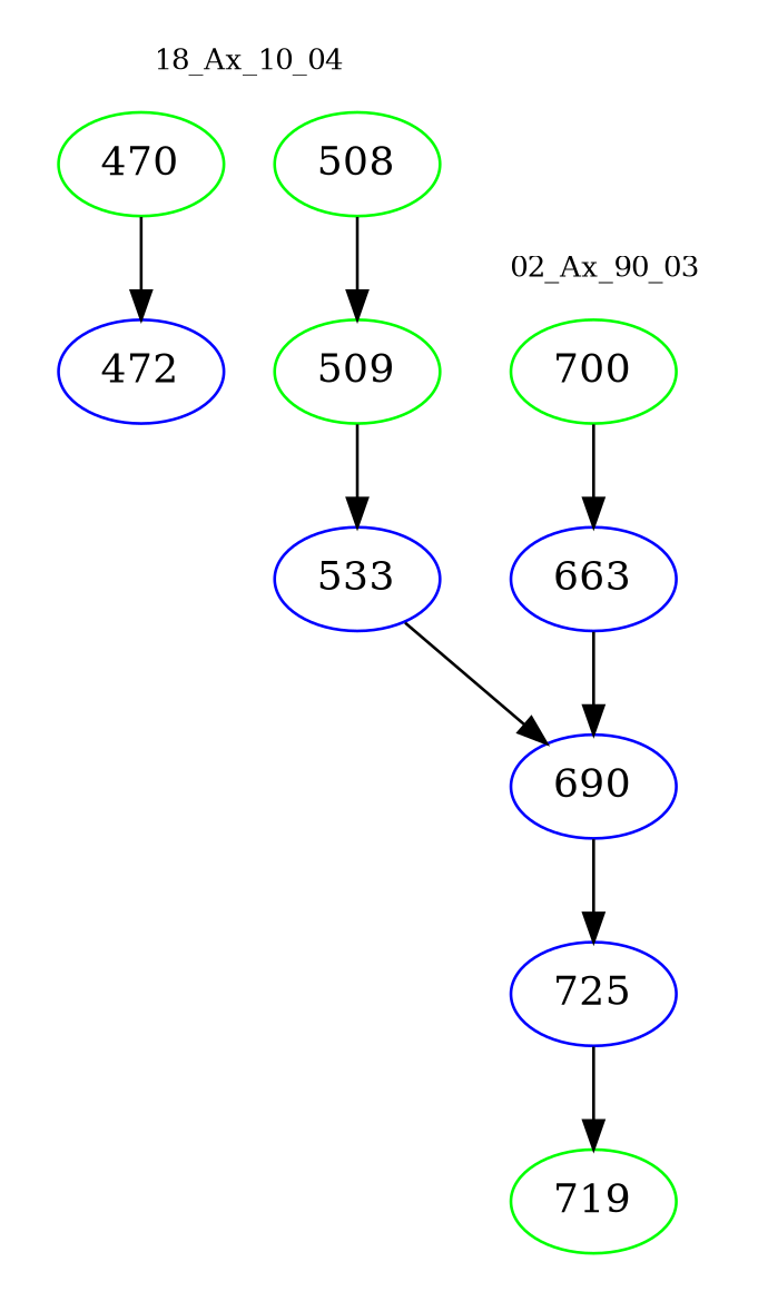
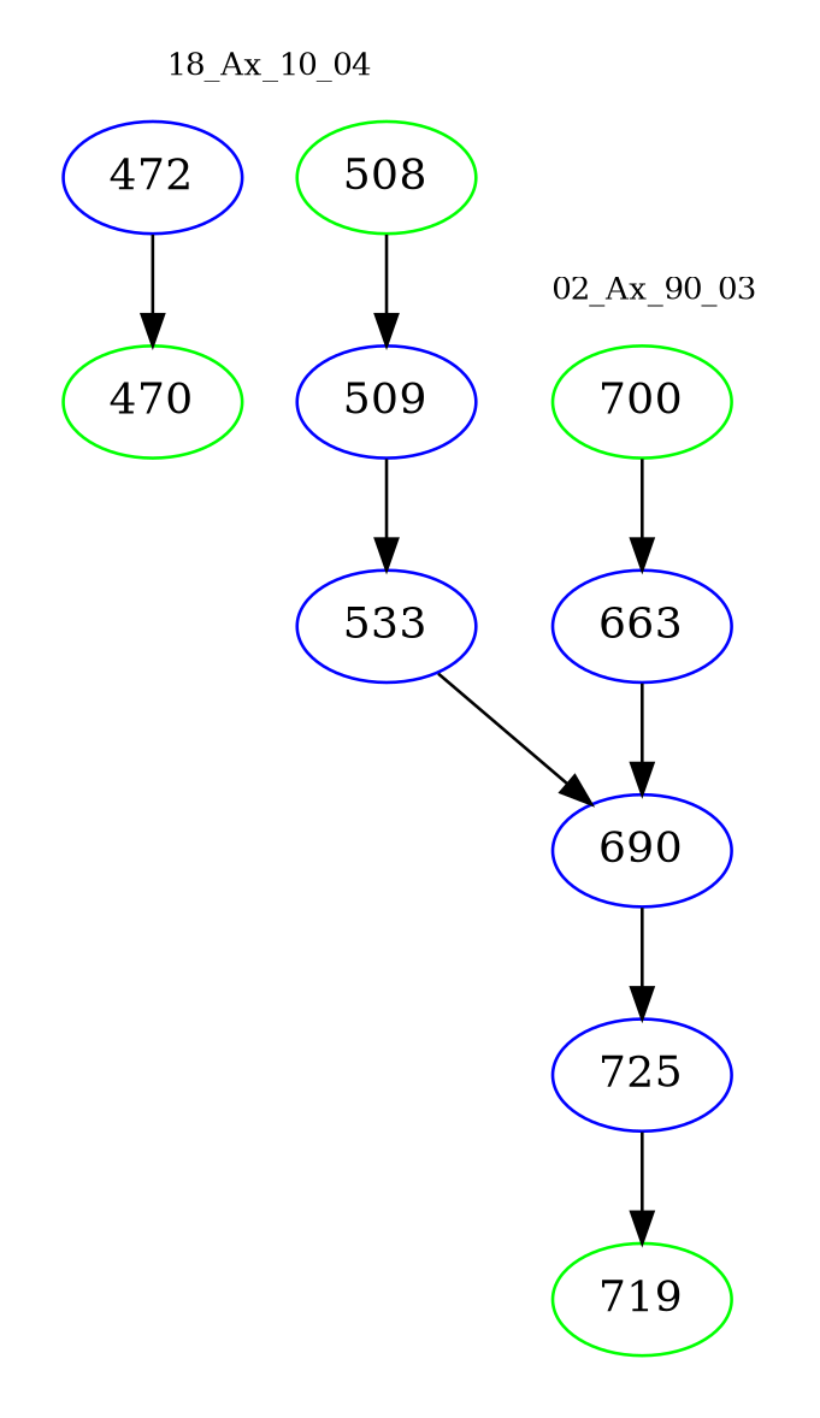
  digraph {
    node [color=blue]
    edge [color=black]
    n1 [color=green label=508]
-   n2 [color=green label=509]
+   n2 [label=509]
    n3 [label=533]
    n4 [label=472]
    n5 [color=green label=470]
    n6 [color=green label=700]
    n7 [label=663]
    n8 [label=690]
    n9 [label=725]
    n10 [color=green label=719]
    subgraph cluster_1 {
      color=white
      fontsize=10
      label="18_Ax_10_04"
      n1
      n2
      n3
      n4
      n5
    }
    subgraph cluster_2 {
      color=white
      fontsize=10
      label="02_Ax_90_03"
      n6
      n7
      n8
      n9
      n10
    }
    n1 -> n2
    n2 -> n3
    n3 -> n8
-   n5 -> n4
+   n4 -> n5
    n6 -> n7
    n7 -> n8
    n8 -> n9
    n9 -> n10
  }
